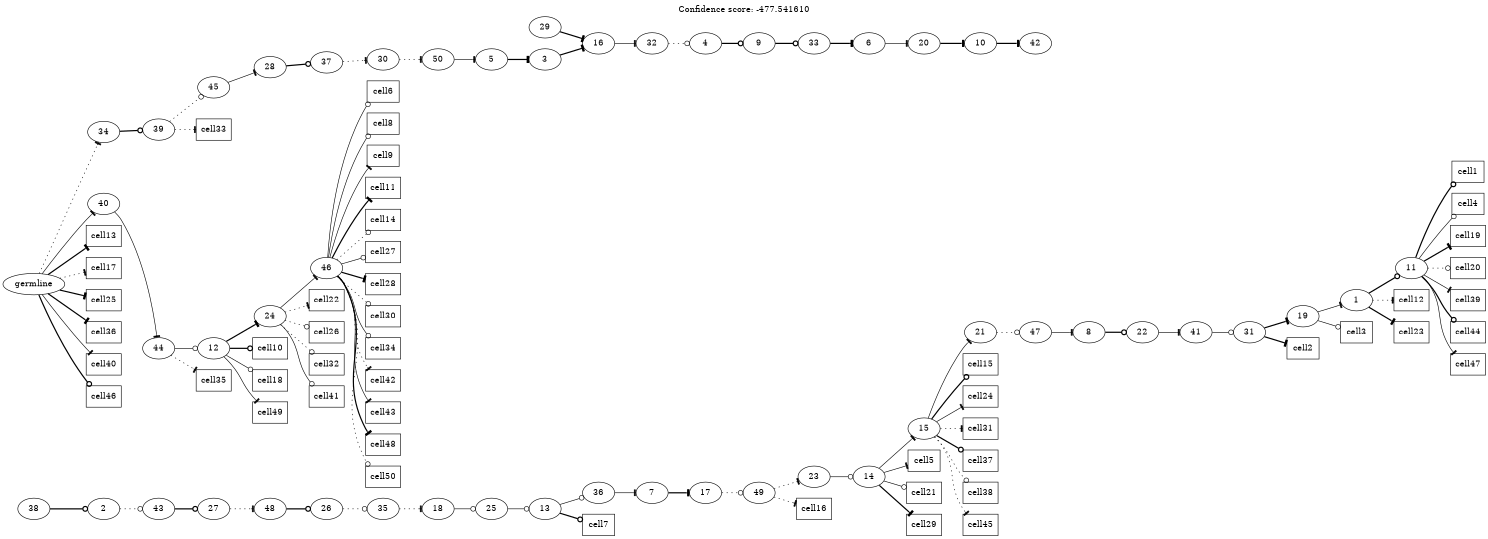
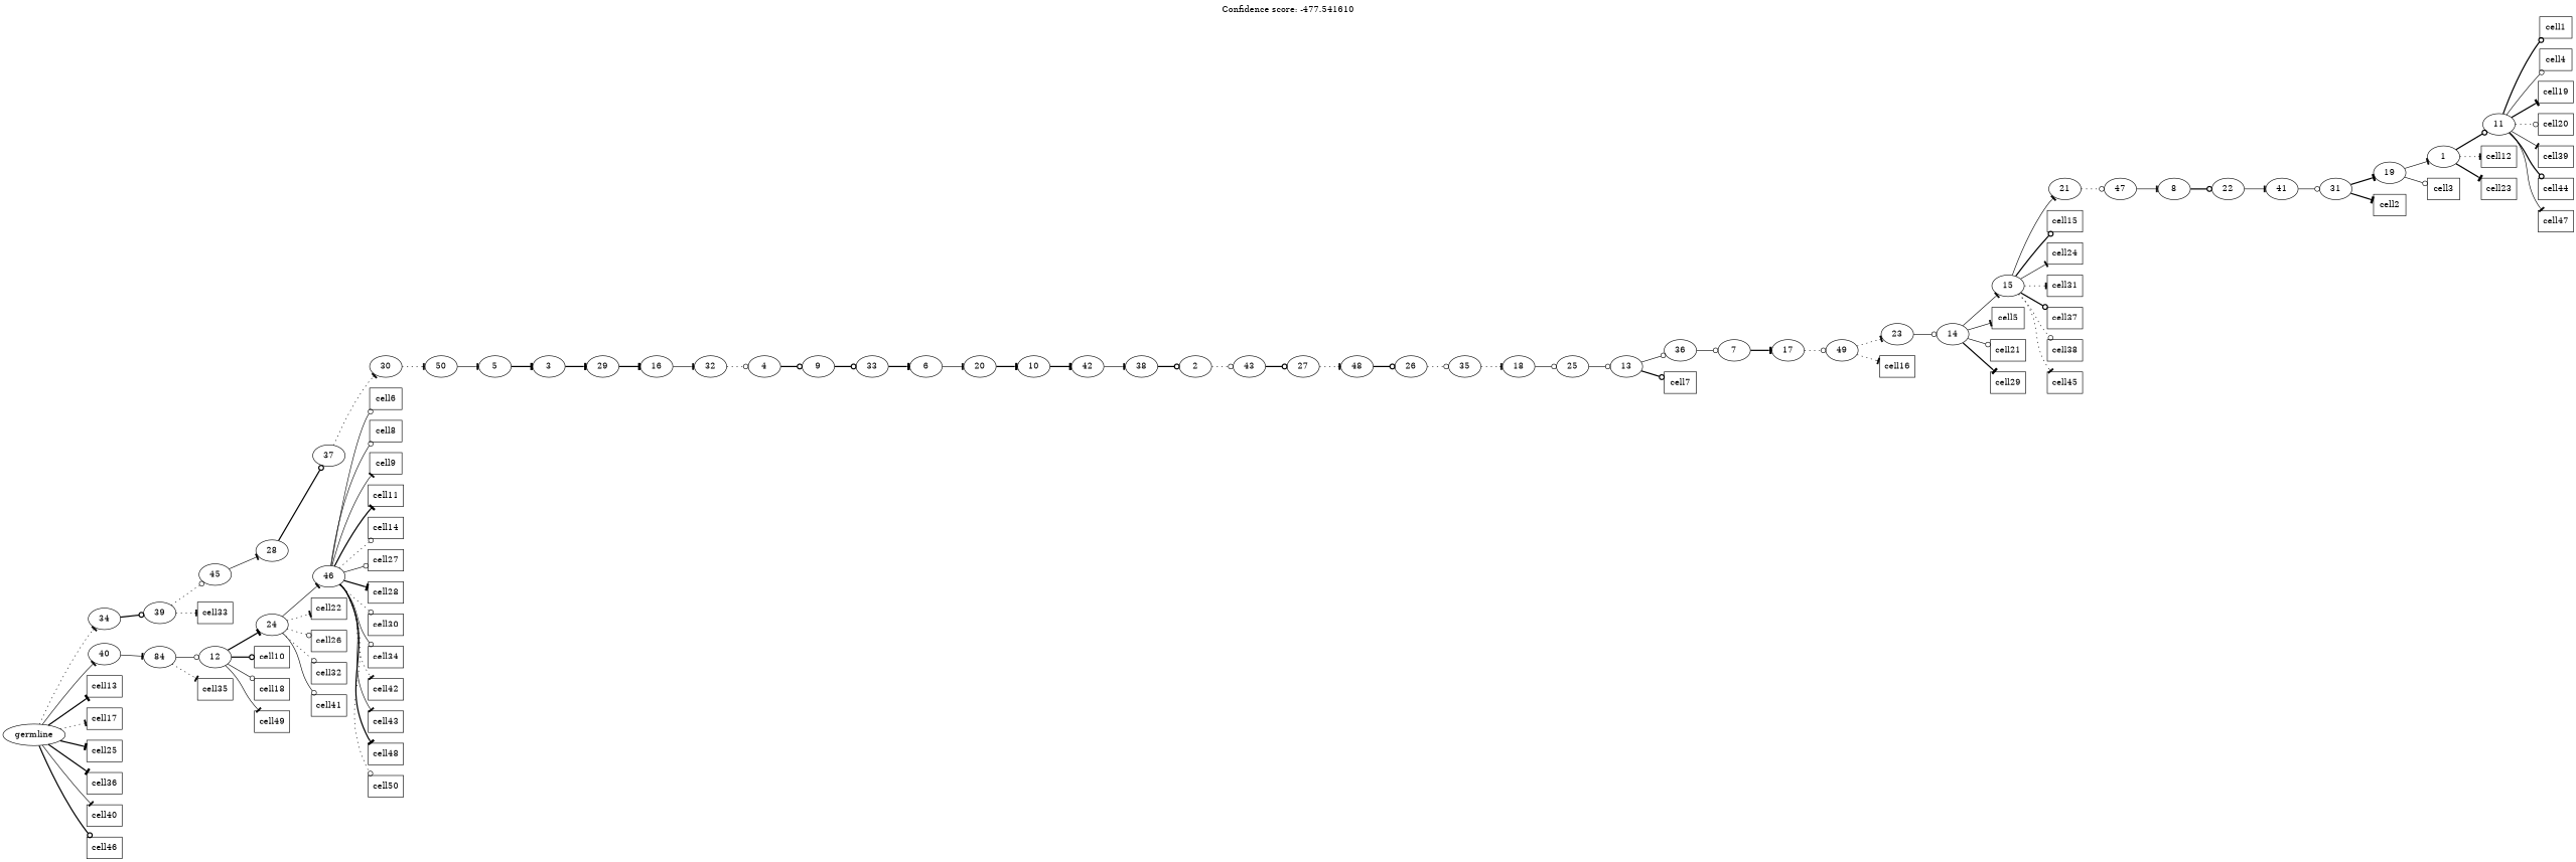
  digraph {
    fontname="DejaVu Serif"
    label="Confidence score: -477.541610"
    labelloc=t
    rankdir=LR
    node [fontname="DejaVu Serif"]
    edge [arrowhead=tee fontname="DejaVu Serif" style=solid]
    n1 [label=1]
    n2 [label=11]
    cell12 [shape=box]
    cell23 [shape=box]
    cell1 [shape=box]
    cell4 [shape=box]
    cell19 [shape=box]
    cell20 [shape=box]
    cell39 [shape=box]
    cell44 [shape=box]
    cell47 [shape=box]
    n12 [label=19]
    cell3 [shape=box]
    n14 [label=31]
    cell2 [shape=box]
    n16 [label=41]
    n17 [label=22]
    n18 [label=8]
    n19 [label=47]
    n20 [label=21]
    n21 [label=15]
    cell15 [shape=box]
    cell24 [shape=box]
    cell31 [shape=box]
    cell37 [shape=box]
    cell38 [shape=box]
    cell45 [shape=box]
    n28 [label=14]
    cell5 [shape=box]
    cell21 [shape=box]
    cell29 [shape=box]
    n32 [label=23]
    n33 [label=49]
    cell16 [shape=box]
    n35 [label=17]
    n36 [label=7]
    n37 [label=36]
    n38 [label=13]
    cell7 [shape=box]
    n40 [label=25]
    n41 [label=18]
    n42 [label=35]
    n43 [label=26]
    n44 [label=48]
    n45 [label=27]
    n46 [label=43]
    n47 [label=2]
    n48 [label=38]
    n49 [label=42]
    n50 [label=10]
    n51 [label=20]
    n52 [label=6]
    n53 [label=33]
    n54 [label=9]
    n55 [label=4]
    n56 [label=32]
    n57 [label=16]
    n58 [label=29]
    n59 [label=3]
    n60 [label=5]
    n61 [label=50]
    n62 [label=30]
    n63 [label=37]
    n64 [label=28]
    n65 [label=45]
    n66 [label=39]
    cell33 [shape=box]
    n68 [label=34]
    n69 [label=24]
    n70 [label=46]
    cell22 [shape=box]
    cell26 [shape=box]
    cell32 [shape=box]
    cell41 [shape=box]
    cell6 [shape=box]
    cell8 [shape=box]
    cell9 [shape=box]
    cell11 [shape=box]
    cell14 [shape=box]
    cell27 [shape=box]
    cell28 [shape=box]
    cell30 [shape=box]
    cell34 [shape=box]
    cell42 [shape=box]
    cell43 [shape=box]
    cell48 [shape=box]
    cell50 [shape=box]
    n88 [label=12]
    cell10 [shape=box]
    cell18 [shape=box]
    cell49 [shape=box]
-   n92 [label=44]
+   n92 [label=84]
    cell35 [shape=box]
    n94 [label=40]
    n95 [label=germline]
    cell13 [shape=box]
    cell17 [shape=box]
    cell25 [shape=box]
    cell36 [shape=box]
    cell40 [shape=box]
    cell46 [shape=box]
    n1 -> n2 [arrowhead=odot style=bold]
    n1 -> cell12 [style=dotted]
    n1 -> cell23 [style=bold]
    n2 -> cell1 [arrowhead=odot style=bold]
    n2 -> cell4 [arrowhead=odot]
    n2 -> cell19 [style=bold]
    n2 -> cell20 [arrowhead=odot style=dotted]
    n2 -> cell39
    n2 -> cell44 [arrowhead=odot style=bold]
    n2 -> cell47
    n12 -> n1
    n12 -> cell3 [arrowhead=odot]
    n14 -> n12 [style=bold]
    n14 -> cell2 [style=bold]
    n16 -> n14 [arrowhead=odot]
    n17 -> n16
    n18 -> n17 [arrowhead=odot style=bold]
    n19 -> n18
    n20 -> n19 [arrowhead=odot style=dotted]
    n21 -> n20
    n21 -> cell15 [arrowhead=odot style=bold]
    n21 -> cell24
    n21 -> cell31 [style=dotted]
    n21 -> cell37 [arrowhead=odot style=bold]
    n21 -> cell38 [arrowhead=odot style=dotted]
    n21 -> cell45 [style=dotted]
    n28 -> n21
    n28 -> cell5
    n28 -> cell21 [arrowhead=odot]
    n28 -> cell29 [style=bold]
    n32 -> n28 [arrowhead=odot]
    n33 -> n32 [style=dotted]
    n33 -> cell16 [style=dotted]
    n35 -> n33 [arrowhead=odot style=dotted]
    n36 -> n35 [style=bold]
-   n37 -> n36
+   n37 -> n36 [arrowhead=odot]
    n38 -> n37 [arrowhead=odot]
    n38 -> cell7 [arrowhead=odot style=bold]
    n40 -> n38 [arrowhead=odot]
    n41 -> n40 [arrowhead=odot]
    n42 -> n41 [style=dotted]
    n43 -> n42 [arrowhead=odot style=dotted]
    n44 -> n43 [arrowhead=odot style=bold]
    n45 -> n44 [style=dotted]
    n46 -> n45 [arrowhead=odot style=bold]
    n47 -> n46 [arrowhead=odot style=dotted]
    n48 -> n47 [arrowhead=odot style=bold]
+   n49 -> n48
    n50 -> n49 [style=bold]
    n51 -> n50 [style=bold]
    n52 -> n51
    n53 -> n52 [style=bold]
    n54 -> n53 [arrowhead=odot style=bold]
    n55 -> n54 [arrowhead=odot style=bold]
    n56 -> n55 [arrowhead=odot style=dotted]
    n57 -> n56
    n58 -> n57 [style=bold]
-   n59 -> n57 [style=bold]
+   n59 -> n58 [style=bold]
    n60 -> n59 [style=bold]
    n61 -> n60
    n62 -> n61 [style=dotted]
    n63 -> n62 [style=dotted]
    n64 -> n63 [arrowhead=odot style=bold]
    n65 -> n64
    n66 -> n65 [arrowhead=odot style=dotted]
    n66 -> cell33 [style=dotted]
    n68 -> n66 [arrowhead=odot style=bold]
    n69 -> n70
    n69 -> cell22 [style=dotted]
    n69 -> cell26 [arrowhead=odot style=dotted]
    n69 -> cell32 [arrowhead=odot style=dotted]
    n69 -> cell41 [arrowhead=odot]
    n70 -> cell6 [arrowhead=odot]
    n70 -> cell8 [arrowhead=odot]
    n70 -> cell9
    n70 -> cell11 [style=bold]
    n70 -> cell14 [arrowhead=odot style=dotted]
    n70 -> cell27 [arrowhead=odot]
    n70 -> cell28 [style=bold]
    n70 -> cell30 [arrowhead=odot style=dotted]
    n70 -> cell34 [arrowhead=odot]
    n70 -> cell42 [style=dotted]
    n70 -> cell43
    n70 -> cell48 [style=bold]
    n70 -> cell50 [arrowhead=odot style=dotted]
    n88 -> n69 [style=bold]
    n88 -> cell10 [arrowhead=odot style=bold]
    n88 -> cell18 [arrowhead=odot]
    n88 -> cell49
    n92 -> n88 [arrowhead=odot]
    n92 -> cell35 [style=dotted]
    n94 -> n92
    n95 -> n68 [style=dotted]
    n95 -> n94
    n95 -> cell13 [style=bold]
    n95 -> cell17 [style=dotted]
    n95 -> cell25 [style=bold]
    n95 -> cell36 [style=bold]
    n95 -> cell40
    n95 -> cell46 [arrowhead=odot style=bold]
  }
